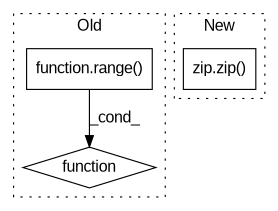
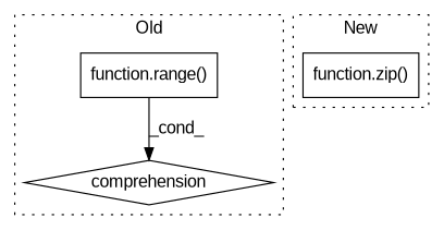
  digraph {
    fontname="Liberation Sans"
    node [a=75 shape=box fontname="Liberation Sans"]
    n1 [l="6,1" label="function.range()" s="6530,6546"]
-   n2 [a=45 l=3 label=function s=6521 shape=diamond]
-   n3 [l="4,1" label="zip.zip()" s="6508,6545"]
+   n2 [a=45 l=3 label=comprehension s=6521 shape=diamond]
+   n3 [l="4,1" label="function.zip()" s="6508,6545"]
    subgraph cluster_1 {
      label=Old
      style=dotted
      n1
      n2
    }
    subgraph cluster_2 {
      label=New
      style=dotted
      n3
    }
    n1 -> n2 [label=_cond_ fontname="Liberation Sans"]
  }
